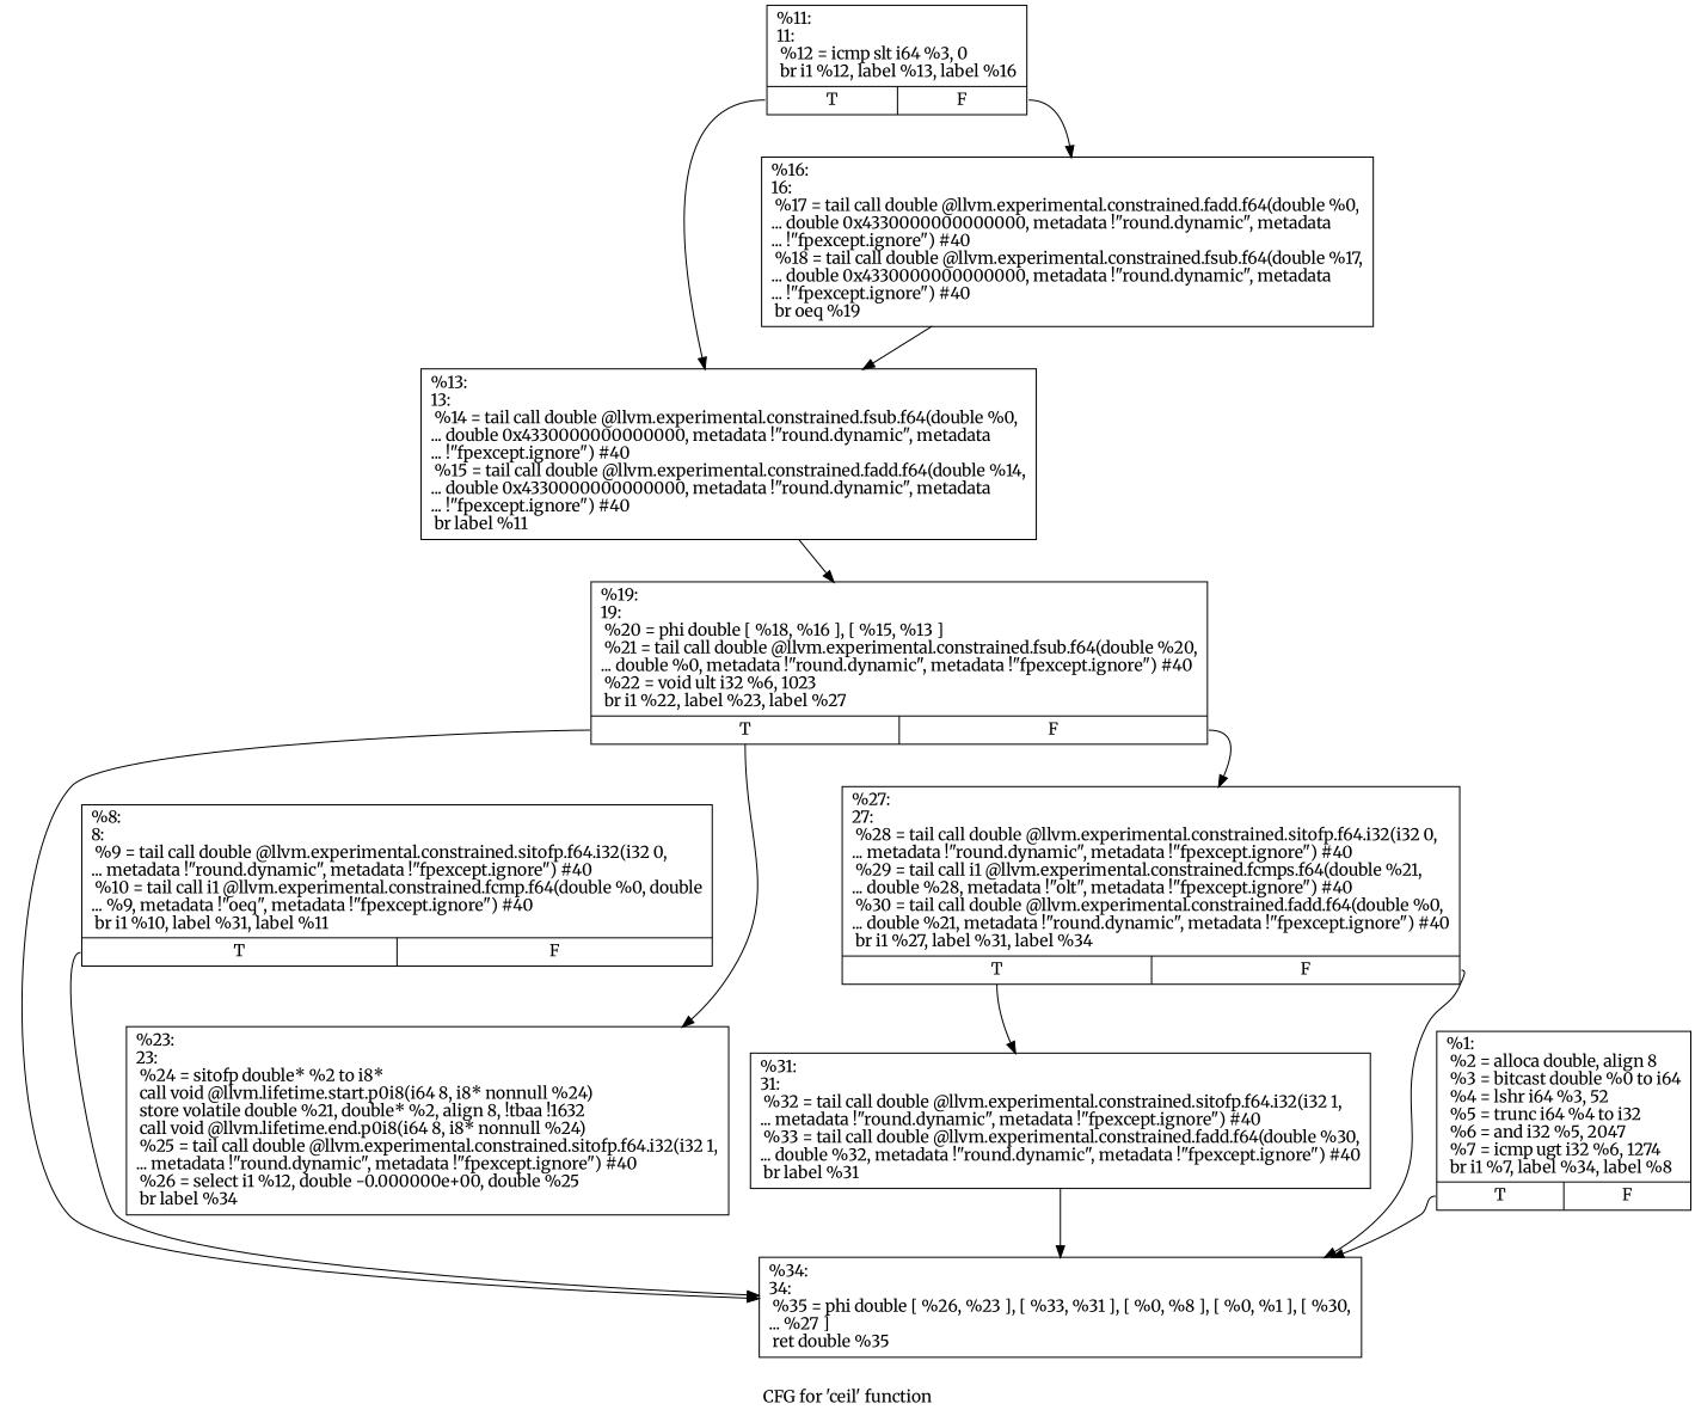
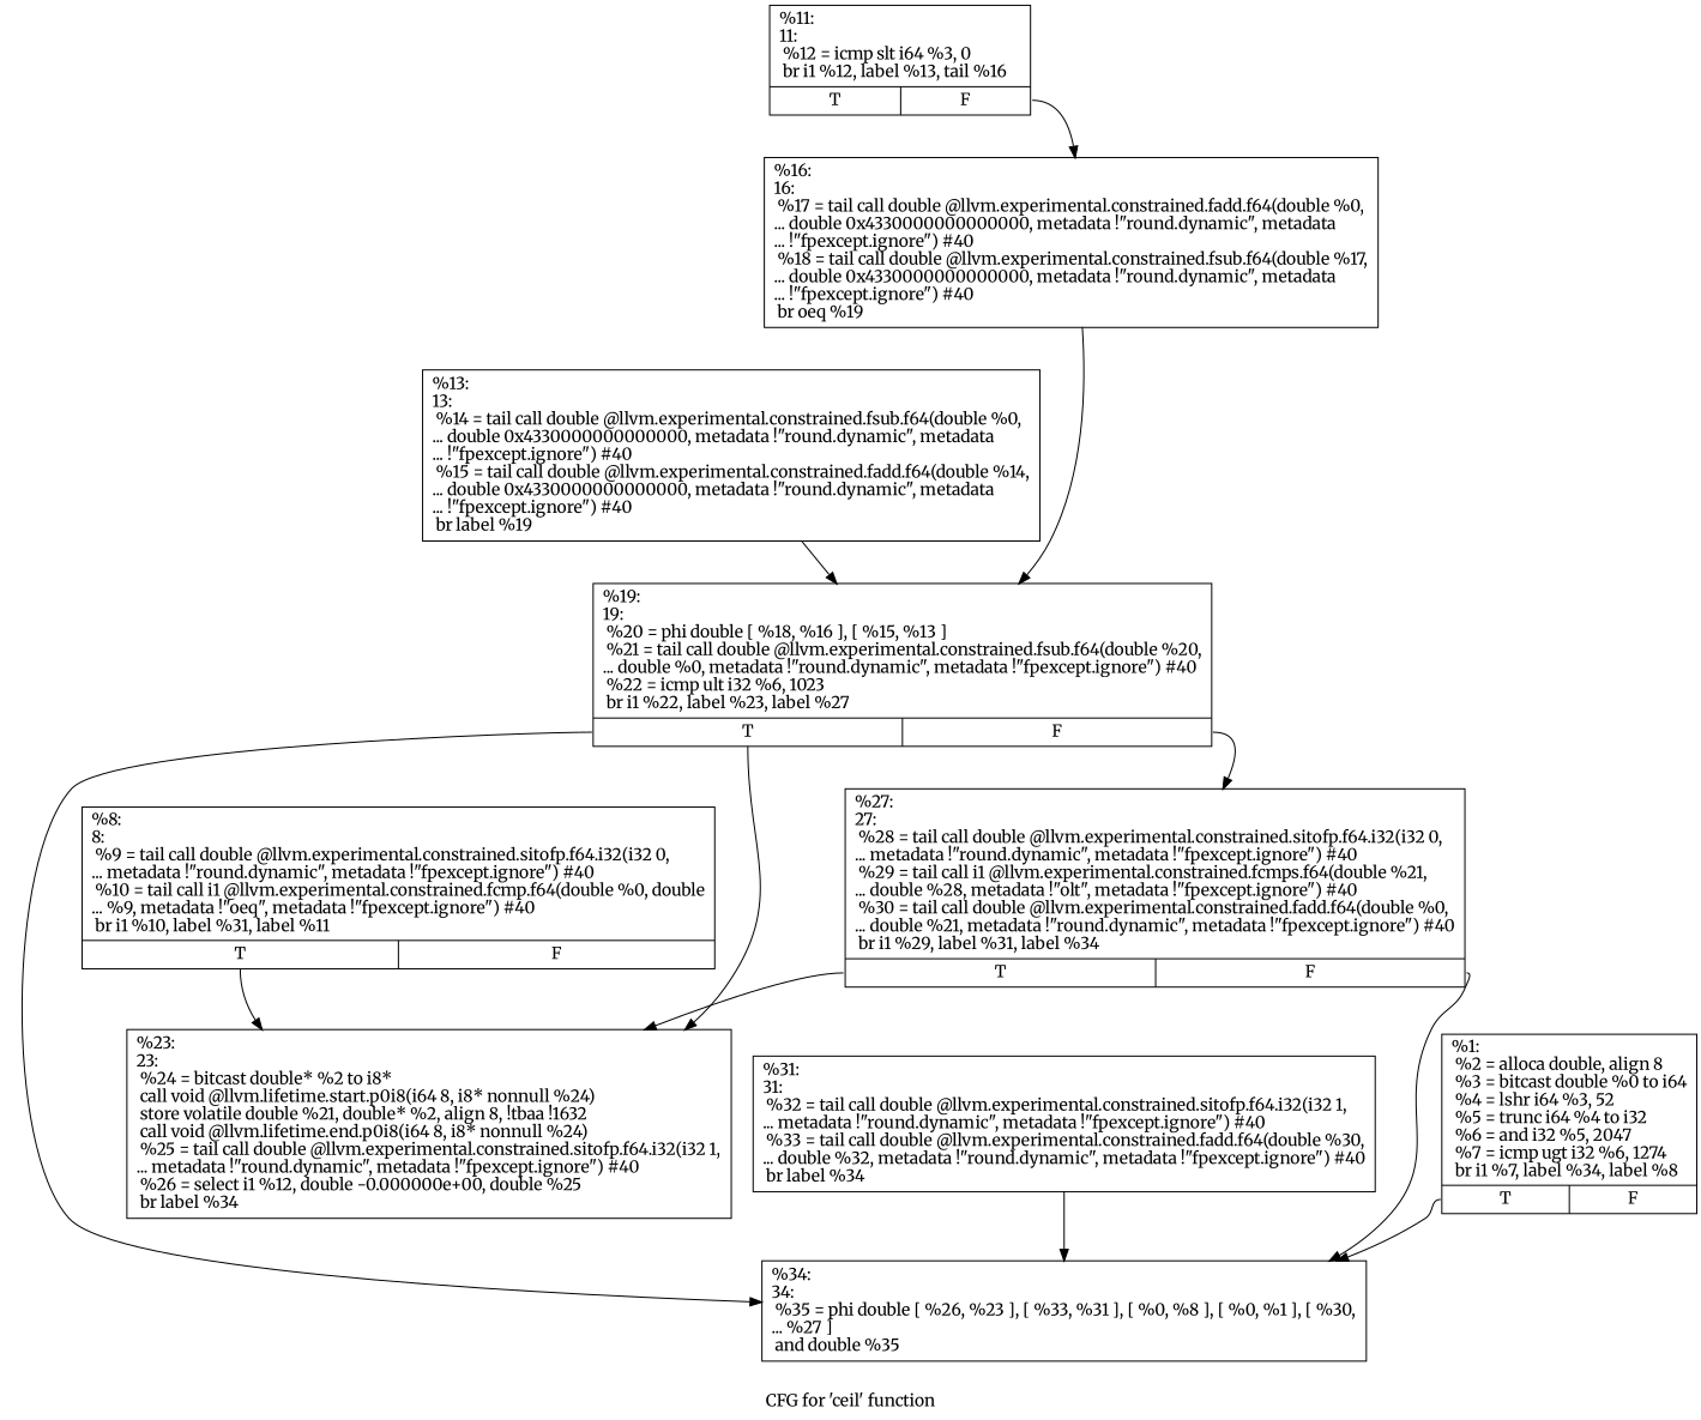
  digraph {
    fontname=Merriweather
    label="CFG for 'ceil' function"
    node [fontname=Merriweather shape=record]
    edge [fontname=Merriweather tailport=s0]
    n1 [label="{%1:\l  %2 = alloca double, align 8\l  %3 = bitcast double %0 to i64\l  %4 = lshr i64 %3, 52\l  %5 = trunc i64 %4 to i32\l  %6 = and i32 %5, 2047\l  %7 = icmp ugt i32 %6, 1274\l  br i1 %7, label %34, label %8\l|{<s0>T|<s1>F}}"]
-   n2 [label="{%34:\l34:                                               \l  %35 = phi double [ %26, %23 ], [ %33, %31 ], [ %0, %8 ], [ %0, %1 ], [ %30,\l... %27 ]\l  ret double %35\l}"]
+   n2 [label="{%34:\l34:                                               \l  %35 = phi double [ %26, %23 ], [ %33, %31 ], [ %0, %8 ], [ %0, %1 ], [ %30,\l... %27 ]\l  and double %35\l}"]
    n3 [label="{%8:\l8:                                                \l  %9 = tail call double @llvm.experimental.constrained.sitofp.f64.i32(i32 0,\l... metadata !\"round.dynamic\", metadata !\"fpexcept.ignore\") #40\l  %10 = tail call i1 @llvm.experimental.constrained.fcmp.f64(double %0, double\l... %9, metadata !\"oeq\", metadata !\"fpexcept.ignore\") #40\l  br i1 %10, label %31, label %11\l|{<s0>T|<s1>F}}"]
-   n4 [label="{%11:\l11:                                               \l  %12 = icmp slt i64 %3, 0\l  br i1 %12, label %13, label %16\l|{<s0>T|<s1>F}}"]
-   n5 [label="{%13:\l13:                                               \l  %14 = tail call double @llvm.experimental.constrained.fsub.f64(double %0,\l... double 0x4330000000000000, metadata !\"round.dynamic\", metadata\l... !\"fpexcept.ignore\") #40\l  %15 = tail call double @llvm.experimental.constrained.fadd.f64(double %14,\l... double 0x4330000000000000, metadata !\"round.dynamic\", metadata\l... !\"fpexcept.ignore\") #40\l  br label %11\l}"]
+   n4 [label="{%11:\l11:                                               \l  %12 = icmp slt i64 %3, 0\l  br i1 %12, label %13, tail %16\l|{<s0>T|<s1>F}}"]
+   n5 [label="{%13:\l13:                                               \l  %14 = tail call double @llvm.experimental.constrained.fsub.f64(double %0,\l... double 0x4330000000000000, metadata !\"round.dynamic\", metadata\l... !\"fpexcept.ignore\") #40\l  %15 = tail call double @llvm.experimental.constrained.fadd.f64(double %14,\l... double 0x4330000000000000, metadata !\"round.dynamic\", metadata\l... !\"fpexcept.ignore\") #40\l  br label %19\l}"]
    n6 [label="{%16:\l16:                                               \l  %17 = tail call double @llvm.experimental.constrained.fadd.f64(double %0,\l... double 0x4330000000000000, metadata !\"round.dynamic\", metadata\l... !\"fpexcept.ignore\") #40\l  %18 = tail call double @llvm.experimental.constrained.fsub.f64(double %17,\l... double 0x4330000000000000, metadata !\"round.dynamic\", metadata\l... !\"fpexcept.ignore\") #40\l  br oeq %19\l}"]
-   n7 [label="{%19:\l19:                                               \l  %20 = phi double [ %18, %16 ], [ %15, %13 ]\l  %21 = tail call double @llvm.experimental.constrained.fsub.f64(double %20,\l... double %0, metadata !\"round.dynamic\", metadata !\"fpexcept.ignore\") #40\l  %22 = void ult i32 %6, 1023\l  br i1 %22, label %23, label %27\l|{<s0>T|<s1>F}}"]
-   n8 [label="{%23:\l23:                                               \l  %24 = sitofp double* %2 to i8*\l  call void @llvm.lifetime.start.p0i8(i64 8, i8* nonnull %24)\l  store volatile double %21, double* %2, align 8, !tbaa !1632\l  call void @llvm.lifetime.end.p0i8(i64 8, i8* nonnull %24)\l  %25 = tail call double @llvm.experimental.constrained.sitofp.f64.i32(i32 1,\l... metadata !\"round.dynamic\", metadata !\"fpexcept.ignore\") #40\l  %26 = select i1 %12, double -0.000000e+00, double %25\l  br label %34\l}"]
-   n9 [label="{%27:\l27:                                               \l  %28 = tail call double @llvm.experimental.constrained.sitofp.f64.i32(i32 0,\l... metadata !\"round.dynamic\", metadata !\"fpexcept.ignore\") #40\l  %29 = tail call i1 @llvm.experimental.constrained.fcmps.f64(double %21,\l... double %28, metadata !\"olt\", metadata !\"fpexcept.ignore\") #40\l  %30 = tail call double @llvm.experimental.constrained.fadd.f64(double %0,\l... double %21, metadata !\"round.dynamic\", metadata !\"fpexcept.ignore\") #40\l  br i1 %27, label %31, label %34\l|{<s0>T|<s1>F}}"]
-   n10 [label="{%31:\l31:                                               \l  %32 = tail call double @llvm.experimental.constrained.sitofp.f64.i32(i32 1,\l... metadata !\"round.dynamic\", metadata !\"fpexcept.ignore\") #40\l  %33 = tail call double @llvm.experimental.constrained.fadd.f64(double %30,\l... double %32, metadata !\"round.dynamic\", metadata !\"fpexcept.ignore\") #40\l  br label %31\l}"]
+   n7 [label="{%19:\l19:                                               \l  %20 = phi double [ %18, %16 ], [ %15, %13 ]\l  %21 = tail call double @llvm.experimental.constrained.fsub.f64(double %20,\l... double %0, metadata !\"round.dynamic\", metadata !\"fpexcept.ignore\") #40\l  %22 = icmp ult i32 %6, 1023\l  br i1 %22, label %23, label %27\l|{<s0>T|<s1>F}}"]
+   n8 [label="{%23:\l23:                                               \l  %24 = bitcast double* %2 to i8*\l  call void @llvm.lifetime.start.p0i8(i64 8, i8* nonnull %24)\l  store volatile double %21, double* %2, align 8, !tbaa !1632\l  call void @llvm.lifetime.end.p0i8(i64 8, i8* nonnull %24)\l  %25 = tail call double @llvm.experimental.constrained.sitofp.f64.i32(i32 1,\l... metadata !\"round.dynamic\", metadata !\"fpexcept.ignore\") #40\l  %26 = select i1 %12, double -0.000000e+00, double %25\l  br label %34\l}"]
+   n9 [label="{%27:\l27:                                               \l  %28 = tail call double @llvm.experimental.constrained.sitofp.f64.i32(i32 0,\l... metadata !\"round.dynamic\", metadata !\"fpexcept.ignore\") #40\l  %29 = tail call i1 @llvm.experimental.constrained.fcmps.f64(double %21,\l... double %28, metadata !\"olt\", metadata !\"fpexcept.ignore\") #40\l  %30 = tail call double @llvm.experimental.constrained.fadd.f64(double %0,\l... double %21, metadata !\"round.dynamic\", metadata !\"fpexcept.ignore\") #40\l  br i1 %29, label %31, label %34\l|{<s0>T|<s1>F}}"]
+   n10 [label="{%31:\l31:                                               \l  %32 = tail call double @llvm.experimental.constrained.sitofp.f64.i32(i32 1,\l... metadata !\"round.dynamic\", metadata !\"fpexcept.ignore\") #40\l  %33 = tail call double @llvm.experimental.constrained.fadd.f64(double %30,\l... double %32, metadata !\"round.dynamic\", metadata !\"fpexcept.ignore\") #40\l  br label %34\l}"]
    n1 -> n2
-   n3 -> n2
-   n4 -> n5
+   n3 -> n8
    n4 -> n6 [tailport=s1]
    n5 -> n7
-   n6 -> n5
+   n6 -> n7
    n7 -> n2
    n7 -> n8
    n7 -> n9 [tailport=s1]
    n9 -> n2 [tailport=s1]
-   n9 -> n10
+   n9 -> n8
    n10 -> n2
  }
